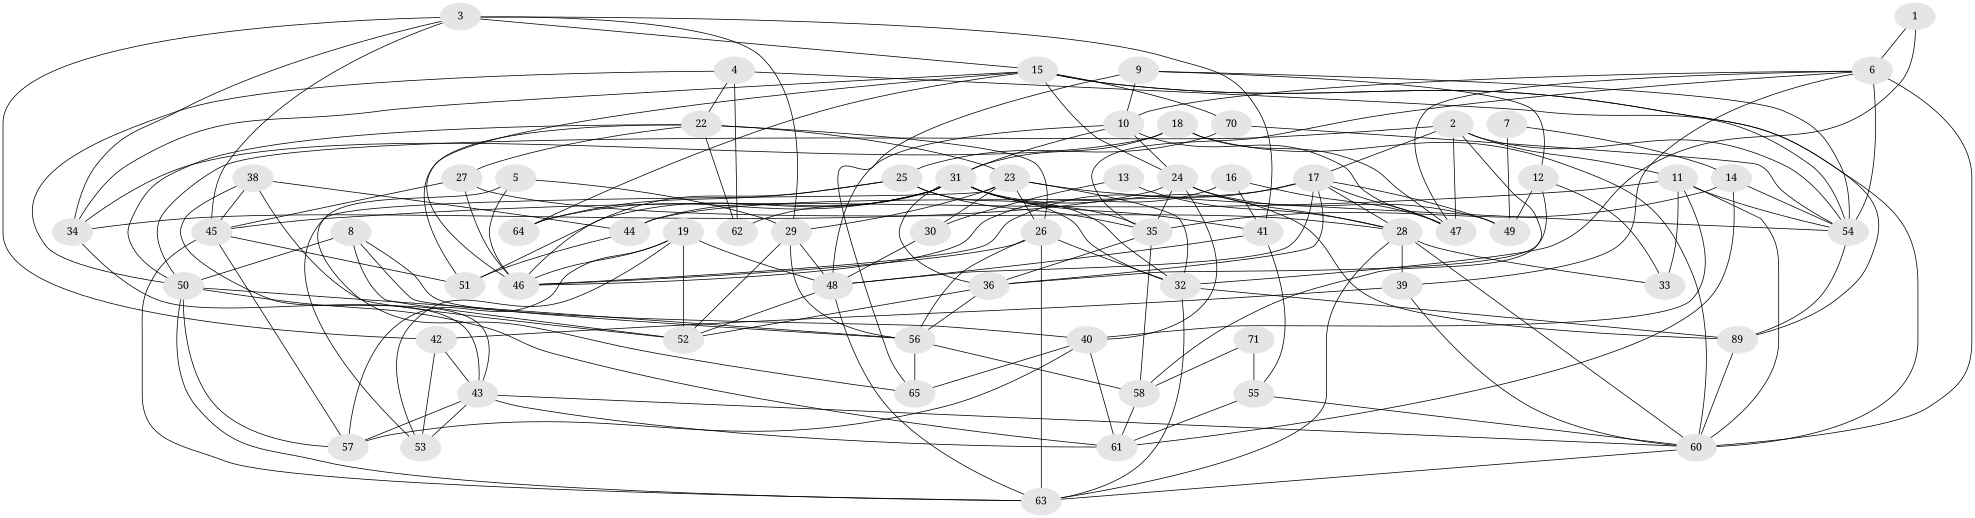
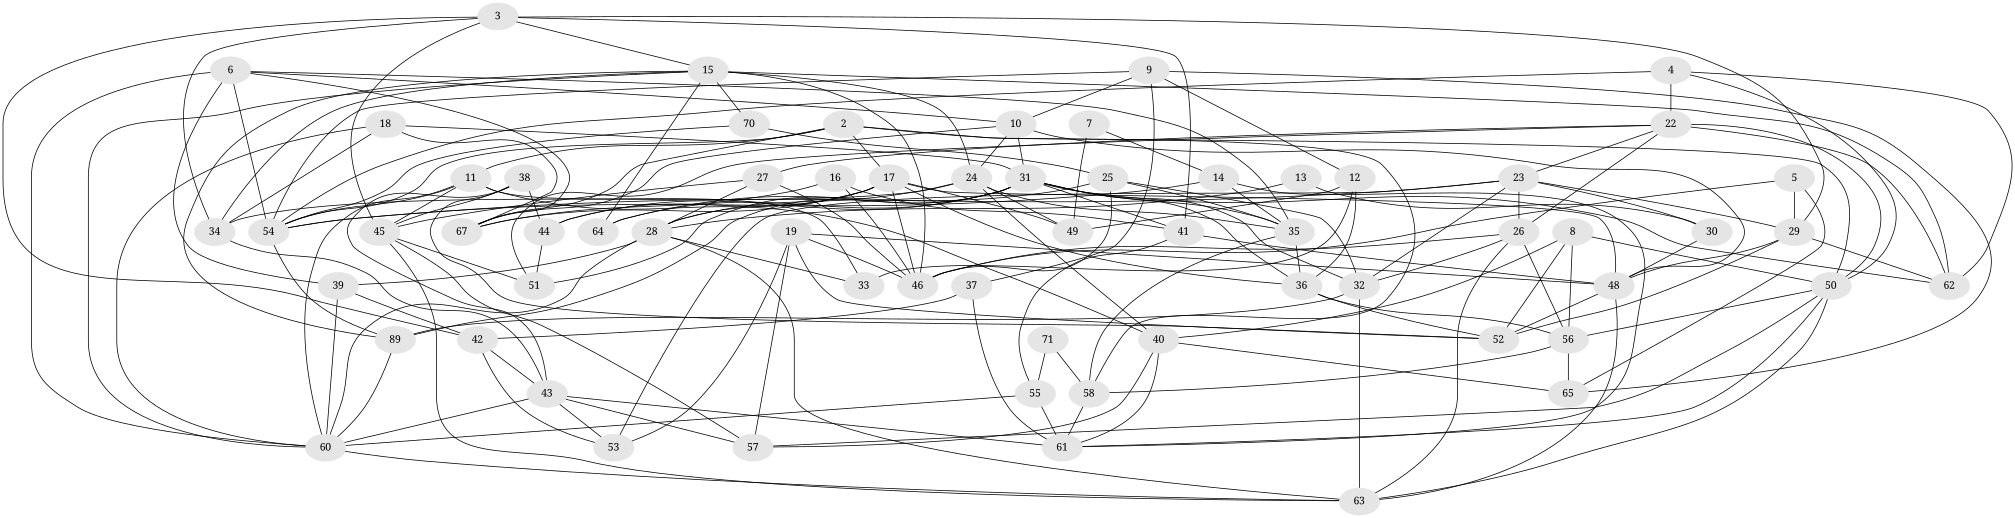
  graph {
    fontname="Noto Serif"
    node [color=gray90 fontname="Noto Serif" style=filled]
    edge [fontname="Noto Serif" weight=1.0]
-   1
    6
    32
-   47
+   47 [label=67]
    54
    10
    35
    39
    60
    n10 [label=89]
    63
    2
    11
    17
    50
    58
    45
    40
    33
    46
    48
    36
    49
    28
    44
    56
    61
    57
    3
    15
    29
    34
    41
    42
    62
    24
    n37 [label=70]
    64
    52
    43
    55
    53
    51
    4
    22
    23
    26
    27
    5
    65
    31
    7
    14
    8
    9
    12
+   37
    38
    13
    30
    25
    16
    18
    19
    n65 [label=71]
-   1 -- 6
-   1 -- 32
    6 -- 47
    6 -- 54
    6 -- 10
    6 -- 35
    6 -- 39
    6 -- 60 [weight=2.0]
    32 -- n10
    32 -- 63
    54 -- n10
    10 -- 47
    10 -- 48
    10 -- 24
    10 -- 31
    35 -- 58
    35 -- 36
    39 -- 60
    39 -- 42 [weight=2.0]
    60 -- 63
    n10 -- 60
    2 -- 47
    2 -- 54
    2 -- 11
    2 -- 17
    2 -- 50
    2 -- 58
    11 -- 54
    11 -- 60
    11 -- 45 [weight=2.0]
    11 -- 40
    11 -- 33
    17 -- 47
    17 -- 46
    17 -- 48 [weight=2.0]
    17 -- 36
    17 -- 49
    17 -- 28
    17 -- 44 [weight=2.0]
    50 -- 63
    50 -- 56
    50 -- 61
    50 -- 57
    58 -- 61
    45 -- 63
    45 -- 57
    45 -- 51
    40 -- 61
    40 -- 57 [weight=2.0]
    40 -- 65
    48 -- 63
    48 -- 52
    36 -- 56
    36 -- 52
    28 -- 39
    28 -- 60
    28 -- 63
    28 -- 33
    44 -- 51
    56 -- 58
    56 -- 65 [weight=2.0]
    3 -- 45
    3 -- 15
    3 -- 29
    3 -- 34
    3 -- 41
    3 -- 42
    15 -- 60
    15 -- n10
    15 -- 46
    15 -- 34
+   15 -- 62
    15 -- 24
    15 -- n37
    15 -- 64
    29 -- 48
-   29 -- 56
+   29 -- 62
    29 -- 52
    34 -- 43
    41 -- 48
    41 -- 55
    42 -- 43
    42 -- 53
    24 -- 35
    24 -- 40 [weight=2.0]
    24 -- 49
    24 -- 28
    24 -- 34
    n37 -- 54
    n37 -- 25
    43 -- 60
    43 -- 61
    43 -- 57
    43 -- 53
    55 -- 60
    55 -- 61
    4 -- 54 [weight=2.0]
    4 -- 50
    4 -- 62
    4 -- 22
    22 -- 50
    22 -- 62
    22 -- 51
    22 -- 23
    22 -- 26 [weight=2.0]
    22 -- 27
    23 -- 32
    23 -- 54
    23 -- 29
    23 -- 53
    23 -- 26
    23 -- 30
    26 -- 32
    26 -- 63
    26 -- 46
    26 -- 56
    27 -- 45
    27 -- 46
    27 -- 28
    5 -- 46
    5 -- 29
    5 -- 65
    31 -- 32
    31 -- 35
    31 -- n10
    31 -- 36
    31 -- 44
    31 -- 41
    31 -- 62
    31 -- 64
    31 -- 51
    7 -- 49
    7 -- 14
    14 -- 54 [weight=2.0]
    14 -- 35
    14 -- 61
    8 -- 50
    8 -- 40
    8 -- 56
    8 -- 52
    9 -- 54
    9 -- 10
    9 -- 65
    9 -- 12
+   9 -- 37
    12 -- 33
    12 -- 36
    12 -- 49
+   37 -- 61 [weight=2.0]
+   37 -- 42
    38 -- 45
    38 -- 44
    38 -- 52 [weight=2.0]
    38 -- 43
    13 -- 28 [weight=2.0]
    13 -- 30
    30 -- 48
    25 -- 32
    25 -- 35
    25 -- 46
    25 -- 64
    16 -- 47
    16 -- 46
    16 -- 41
    18 -- 47
    18 -- 60
    18 -- 34
    18 -- 31
    19 -- 46
    19 -- 48
    19 -- 57
    19 -- 52
    19 -- 53
    n65 -- 58 [weight=2.0]
    n65 -- 55 [weight=2.0]
  }
